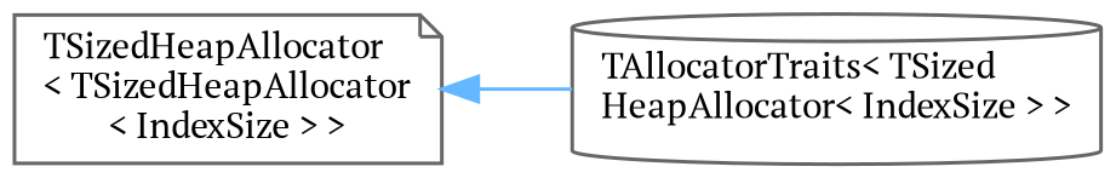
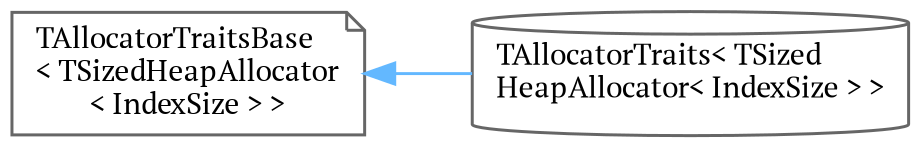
  digraph {
    rankdir=LR
    fontname="PT Serif"
    node [color=grey40 fillcolor=white fontname="PT Serif" fontsize=10 style=filled]
-   n1 [height=0.2 label="TSizedHeapAllocator\l\< TSizedHeapAllocator\l\< IndexSize \> \>" shape=note width=0.4]
+   n1 [height=0.2 label="TAllocatorTraitsBase\l\< TSizedHeapAllocator\l\< IndexSize \> \>" shape=note width=0.4]
    n2 [height=0.2 label="TAllocatorTraits\< TSized\lHeapAllocator\< IndexSize \> \>" shape=cylinder width=0.4]
    n1 -> n2 [color=steelblue1 dir=back fontname="PT Serif" fontsize=10 labelfontname=Helvetica labelfontsize=10 style=solid]
  }
